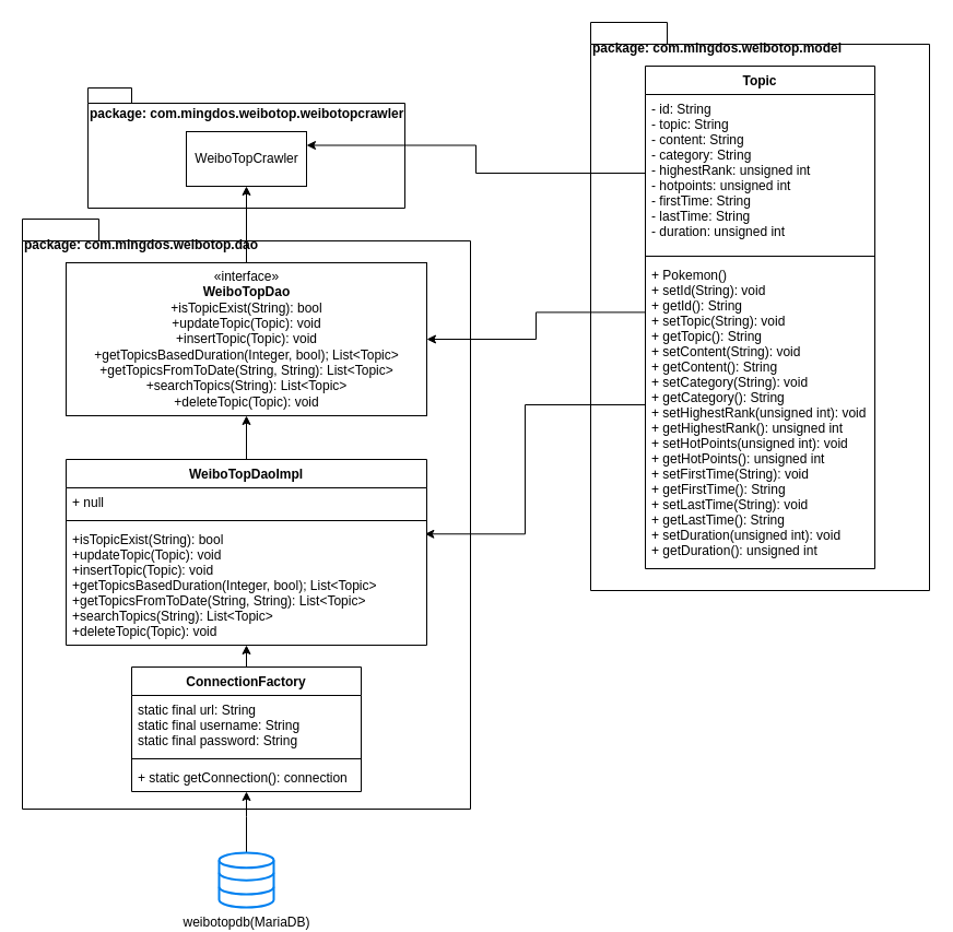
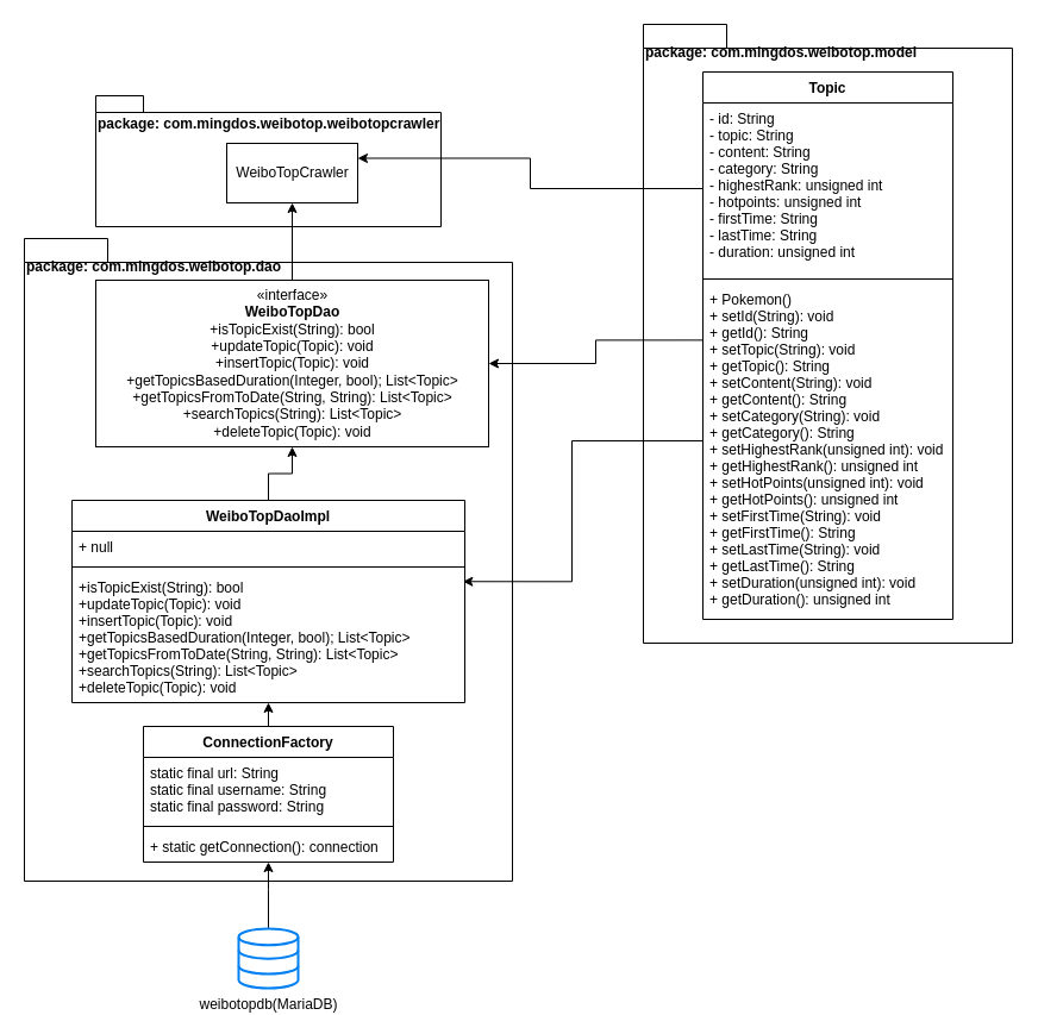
  <mxCell id="0" />
  <mxCell id="1" parent="0" />
  <mxCell id="2" value="" style="group" parent="1" vertex="1" connectable="0"><mxGeometry x="80" y="80" width="290" height="110" as="geometry" /></mxCell>
  <mxCell id="3" value="package: com.mingdos.weibotop.weibotopcrawler" style="shape=folder;fontStyle=1;spacingTop=10;tabWidth=40;tabHeight=14;tabPosition=left;html=1;horizontal=1;align=left;verticalAlign=top;" parent="2" vertex="1"><mxGeometry width="290" height="110" as="geometry" /></mxCell>
- <mxCell id="4" value="WeiboTopCrawler" style="html=1;" parent="2" vertex="1"><mxGeometry x="90" y="40" width="110" height="50" as="geometry" /></mxCell>
+ <mxCell id="4" value="WeiboTopCrawler" style="html=1;" parent="2" vertex="1"><mxGeometry x="110" y="40" width="110" height="50" as="geometry" /></mxCell>
  <mxCell id="5" value="" style="group" parent="1" vertex="1" connectable="0"><mxGeometry x="20" y="200" width="410" height="540" as="geometry" /></mxCell>
  <mxCell id="6" value="package: com.mingdos.weibotop.dao" style="shape=folder;fontStyle=1;spacingTop=10;tabWidth=70;tabHeight=20;tabPosition=left;html=1;align=left;verticalAlign=top;horizontal=1;gradientColor=none;" parent="5" vertex="1"><mxGeometry width="410" height="540" as="geometry" /></mxCell>
- <mxCell id="7" value="«interface»&lt;br&gt;&lt;b&gt;WeiboTopDao&lt;/b&gt;&lt;br&gt;&lt;span style=&quot;text-align: left&quot;&gt;+isTopicExist(String): bool&lt;/span&gt;&lt;br style=&quot;padding: 0px ; margin: 0px ; text-align: left&quot;&gt;&lt;span style=&quot;text-align: left&quot;&gt;+updateTopic(Topic): void&lt;/span&gt;&lt;br style=&quot;padding: 0px ; margin: 0px ; text-align: left&quot;&gt;&lt;span style=&quot;text-align: left&quot;&gt;+insertTopic(Topic): void&lt;/span&gt;&lt;br style=&quot;padding: 0px ; margin: 0px ; text-align: left&quot;&gt;&lt;span style=&quot;text-align: left&quot;&gt;+getTopicsBasedDuration(Integer, bool); List&amp;lt;Topic&amp;gt;&lt;/span&gt;&lt;br style=&quot;padding: 0px ; margin: 0px ; text-align: left&quot;&gt;&lt;span style=&quot;text-align: left&quot;&gt;+getTopicsFromToDate(String, String): List&amp;lt;Topic&amp;gt;&lt;/span&gt;&lt;br style=&quot;padding: 0px ; margin: 0px ; text-align: left&quot;&gt;&lt;span style=&quot;text-align: left&quot;&gt;+searchTopics(String): List&amp;lt;Topic&amp;gt;&lt;/span&gt;&lt;br style=&quot;padding: 0px ; margin: 0px ; text-align: left&quot;&gt;&lt;span style=&quot;text-align: left&quot;&gt;+deleteTopic(Topic): void&lt;/span&gt;" style="html=1;" parent="5" vertex="1"><mxGeometry x="40" y="40" width="330" height="140" as="geometry" /></mxCell>
+ <mxCell id="7" value="«interface»&lt;br&gt;&lt;b&gt;WeiboTopDao&lt;/b&gt;&lt;br&gt;&lt;span style=&quot;text-align: left&quot;&gt;+isTopicExist(String): bool&lt;/span&gt;&lt;br style=&quot;padding: 0px ; margin: 0px ; text-align: left&quot;&gt;&lt;span style=&quot;text-align: left&quot;&gt;+updateTopic(Topic): void&lt;/span&gt;&lt;br style=&quot;padding: 0px ; margin: 0px ; text-align: left&quot;&gt;&lt;span style=&quot;text-align: left&quot;&gt;+insertTopic(Topic): void&lt;/span&gt;&lt;br style=&quot;padding: 0px ; margin: 0px ; text-align: left&quot;&gt;&lt;span style=&quot;text-align: left&quot;&gt;+getTopicsBasedDuration(Integer, bool); List&amp;lt;Topic&amp;gt;&lt;/span&gt;&lt;br style=&quot;padding: 0px ; margin: 0px ; text-align: left&quot;&gt;&lt;span style=&quot;text-align: left&quot;&gt;+getTopicsFromToDate(String, String): List&amp;lt;Topic&amp;gt;&lt;/span&gt;&lt;br style=&quot;padding: 0px ; margin: 0px ; text-align: left&quot;&gt;&lt;span style=&quot;text-align: left&quot;&gt;+searchTopics(String): List&amp;lt;Topic&amp;gt;&lt;/span&gt;&lt;br style=&quot;padding: 0px ; margin: 0px ; text-align: left&quot;&gt;&lt;span style=&quot;text-align: left&quot;&gt;+deleteTopic(Topic): void&lt;/span&gt;" style="html=1;" parent="5" vertex="1"><mxGeometry x="60" y="35" width="330" height="140" as="geometry" /></mxCell>
  <mxCell id="8" value="WeiboTopDaoImpl" style="swimlane;fontStyle=1;align=center;verticalAlign=top;childLayout=stackLayout;horizontal=1;startSize=26;horizontalStack=0;resizeParent=1;resizeParentMax=0;resizeLast=0;collapsible=1;marginBottom=0;" parent="5" vertex="1"><mxGeometry x="40" y="220" width="330" height="170" as="geometry" /></mxCell>
  <mxCell id="9" value="+ null" style="text;strokeColor=none;fillColor=none;align=left;verticalAlign=top;spacingLeft=4;spacingRight=4;overflow=hidden;rotatable=0;points=[[0,0.5],[1,0.5]];portConstraint=eastwest;" parent="8" vertex="1"><mxGeometry y="26" width="330" height="26" as="geometry" /></mxCell>
  <mxCell id="10" value="" style="line;strokeWidth=1;fillColor=none;align=left;verticalAlign=middle;spacingTop=-1;spacingLeft=3;spacingRight=3;rotatable=0;labelPosition=right;points=[];portConstraint=eastwest;" parent="8" vertex="1"><mxGeometry y="52" width="330" height="8" as="geometry" /></mxCell>
  <mxCell id="11" value="+isTopicExist(String): bool&#10;+updateTopic(Topic): void&#10;+insertTopic(Topic): void&#10;+getTopicsBasedDuration(Integer, bool); List&lt;Topic&gt;&#10;+getTopicsFromToDate(String, String): List&lt;Topic&gt;&#10;+searchTopics(String): List&lt;Topic&gt;&#10;+deleteTopic(Topic): void" style="text;strokeColor=none;fillColor=none;align=left;verticalAlign=top;spacingLeft=4;spacingRight=4;overflow=hidden;rotatable=0;points=[[0,0.5],[1,0.5]];portConstraint=eastwest;" parent="8" vertex="1"><mxGeometry y="60" width="330" height="110" as="geometry" /></mxCell>
  <mxCell id="12" style="edgeStyle=orthogonalEdgeStyle;rounded=0;orthogonalLoop=1;jettySize=auto;html=1;exitX=0.5;exitY=0;exitDx=0;exitDy=0;entryX=0.5;entryY=1;entryDx=0;entryDy=0;" parent="5" source="8" target="7" edge="1"><mxGeometry relative="1" as="geometry" /></mxCell>
  <mxCell id="13" style="edgeStyle=orthogonalEdgeStyle;rounded=0;orthogonalLoop=1;jettySize=auto;html=1;exitX=0.5;exitY=0;exitDx=0;exitDy=0;entryX=0.5;entryY=1;entryDx=0;entryDy=0;entryPerimeter=0;" parent="5" source="14" target="11" edge="1"><mxGeometry relative="1" as="geometry" /></mxCell>
  <mxCell id="14" value="ConnectionFactory" style="swimlane;fontStyle=1;align=center;verticalAlign=top;childLayout=stackLayout;horizontal=1;startSize=26;horizontalStack=0;resizeParent=1;resizeParentMax=0;resizeLast=0;collapsible=1;marginBottom=0;" parent="5" vertex="1"><mxGeometry x="100" y="410" width="210" height="114" as="geometry" /></mxCell>
  <mxCell id="15" value="static final url: String&#10;static final username: String&#10;static final password: String" style="text;strokeColor=none;fillColor=none;align=left;verticalAlign=top;spacingLeft=4;spacingRight=4;overflow=hidden;rotatable=0;points=[[0,0.5],[1,0.5]];portConstraint=eastwest;" parent="14" vertex="1"><mxGeometry y="26" width="210" height="54" as="geometry" /></mxCell>
  <mxCell id="16" value="" style="line;strokeWidth=1;fillColor=none;align=left;verticalAlign=middle;spacingTop=-1;spacingLeft=3;spacingRight=3;rotatable=0;labelPosition=right;points=[];portConstraint=eastwest;" parent="14" vertex="1"><mxGeometry y="80" width="210" height="8" as="geometry" /></mxCell>
  <mxCell id="17" value="+ static getConnection(): connection" style="text;strokeColor=none;fillColor=none;align=left;verticalAlign=top;spacingLeft=4;spacingRight=4;overflow=hidden;rotatable=0;points=[[0,0.5],[1,0.5]];portConstraint=eastwest;" parent="14" vertex="1"><mxGeometry y="88" width="210" height="26" as="geometry" /></mxCell>
  <mxCell id="18" value="package: com.mingdos.weibotop.model" style="shape=folder;fontStyle=1;spacingTop=10;tabWidth=70;tabHeight=20;tabPosition=left;html=1;align=left;verticalAlign=top;horizontal=1;gradientColor=none;" parent="1" vertex="1"><mxGeometry x="540" y="20" width="310" height="520" as="geometry" /></mxCell>
  <mxCell id="19" style="edgeStyle=orthogonalEdgeStyle;rounded=0;orthogonalLoop=1;jettySize=auto;html=1;exitX=0.5;exitY=0;exitDx=0;exitDy=0;entryX=0.5;entryY=1;entryDx=0;entryDy=0;" parent="1" source="7" target="4" edge="1"><mxGeometry relative="1" as="geometry" /></mxCell>
  <mxCell id="20" value="" style="edgeStyle=orthogonalEdgeStyle;rounded=0;orthogonalLoop=1;jettySize=auto;html=1;" parent="1" source="21" target="17" edge="1"><mxGeometry relative="1" as="geometry"><Array as="points"><mxPoint x="225" y="747" /><mxPoint x="225" y="747" /></Array></mxGeometry></mxCell>
  <mxCell id="21" value="weibotopdb(MariaDB)" style="html=1;verticalLabelPosition=bottom;align=center;labelBackgroundColor=#ffffff;verticalAlign=top;strokeWidth=2;strokeColor=#0080F0;shadow=0;dashed=0;shape=mxgraph.ios7.icons.data;" parent="1" vertex="1"><mxGeometry x="200" y="780" width="50" height="50" as="geometry" /></mxCell>
  <mxCell id="22" value="" style="edgeStyle=orthogonalEdgeStyle;rounded=0;orthogonalLoop=1;jettySize=auto;html=1;entryX=1;entryY=0.5;entryDx=0;entryDy=0;exitX=0;exitY=0.168;exitDx=0;exitDy=0;exitPerimeter=0;" parent="1" source="26" target="7" edge="1"><mxGeometry relative="1" as="geometry"><mxPoint x="580" y="225" as="sourcePoint" /><mxPoint x="510" y="225" as="targetPoint" /></mxGeometry></mxCell>
  <mxCell id="23" value="Topic" style="swimlane;fontStyle=1;align=center;verticalAlign=top;childLayout=stackLayout;horizontal=1;startSize=26;horizontalStack=0;resizeParent=1;resizeParentMax=0;resizeLast=0;collapsible=1;marginBottom=0;" parent="1" vertex="1"><mxGeometry x="590" y="60" width="210" height="460" as="geometry" /></mxCell>
  <mxCell id="24" value="- id: String&#10;- topic: String&#10;- content: String&#10;- category: String&#10;- highestRank: unsigned int&#10;- hotpoints: unsigned int&#10;- firstTime: String&#10;- lastTime: String&#10;- duration: unsigned int" style="text;strokeColor=none;fillColor=none;align=left;verticalAlign=top;spacingLeft=4;spacingRight=4;overflow=hidden;rotatable=0;points=[[0,0.5],[1,0.5]];portConstraint=eastwest;" parent="23" vertex="1"><mxGeometry y="26" width="210" height="144" as="geometry" /></mxCell>
  <mxCell id="25" value="" style="line;strokeWidth=1;fillColor=none;align=left;verticalAlign=middle;spacingTop=-1;spacingLeft=3;spacingRight=3;rotatable=0;labelPosition=right;points=[];portConstraint=eastwest;" parent="23" vertex="1"><mxGeometry y="170" width="210" height="8" as="geometry" /></mxCell>
  <mxCell id="26" value="+ Pokemon()&#10;+ setId(String): void&#10;+ getId(): String&#10;+ setTopic(String): void&#10;+ getTopic(): String&#10;+ setContent(String): void&#10;+ getContent(): String&#10;+ setCategory(String): void&#10;+ getCategory(): String&#10;+ setHighestRank(unsigned int): void&#10;+ getHighestRank(): unsigned int&#10;+ setHotPoints(unsigned int): void&#10;+ getHotPoints(): unsigned int&#10;+ setFirstTime(String): void&#10;+ getFirstTime(): String&#10;+ setLastTime(String): void&#10;+ getLastTime(): String&#10;+ setDuration(unsigned int): void&#10;+ getDuration(): unsigned int" style="text;strokeColor=none;fillColor=none;align=left;verticalAlign=top;spacingLeft=4;spacingRight=4;overflow=hidden;rotatable=0;points=[[0,0.5],[1,0.5]];portConstraint=eastwest;" parent="23" vertex="1"><mxGeometry y="178" width="210" height="282" as="geometry" /></mxCell>
  <mxCell id="27" style="edgeStyle=orthogonalEdgeStyle;rounded=0;orthogonalLoop=1;jettySize=auto;html=1;exitX=0;exitY=0.5;exitDx=0;exitDy=0;entryX=0.995;entryY=0.075;entryDx=0;entryDy=0;entryPerimeter=0;" parent="1" source="26" target="11" edge="1"><mxGeometry relative="1" as="geometry"><Array as="points"><mxPoint x="590" y="370" /><mxPoint x="480" y="370" /><mxPoint x="480" y="488" /></Array></mxGeometry></mxCell>
  <mxCell id="28" style="edgeStyle=orthogonalEdgeStyle;rounded=0;orthogonalLoop=1;jettySize=auto;html=1;exitX=0;exitY=0.5;exitDx=0;exitDy=0;entryX=1;entryY=0.25;entryDx=0;entryDy=0;" parent="1" source="24" target="4" edge="1"><mxGeometry relative="1" as="geometry" /></mxCell>
